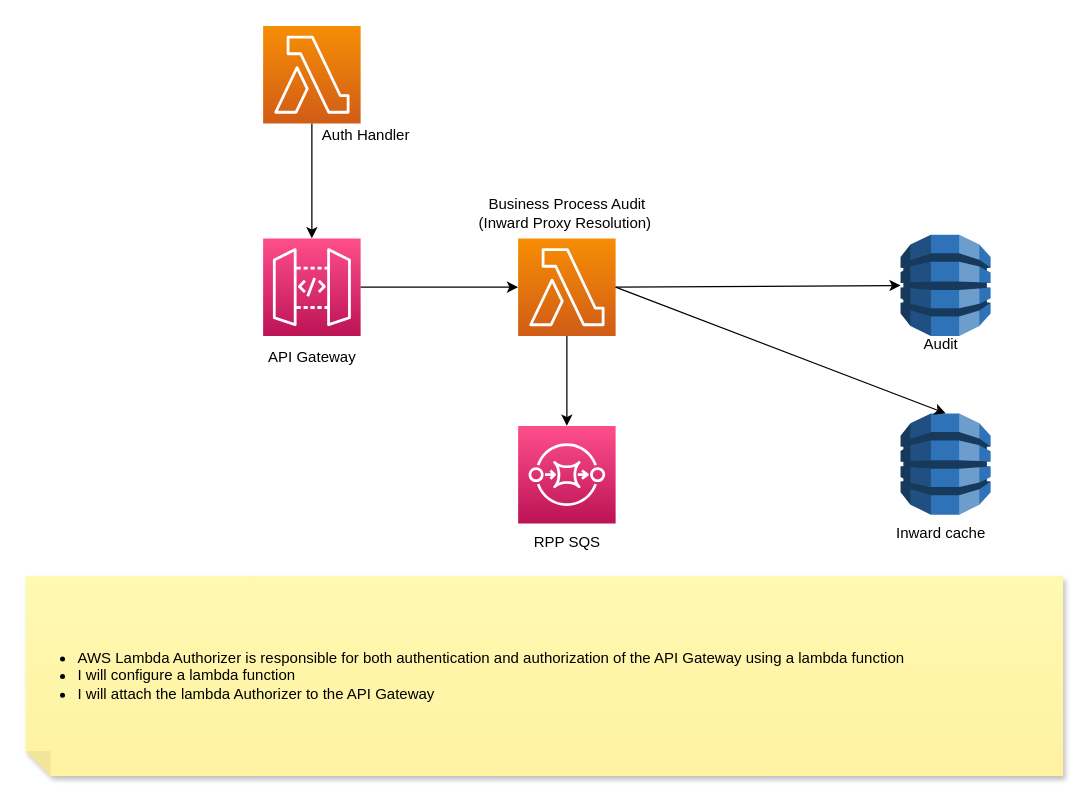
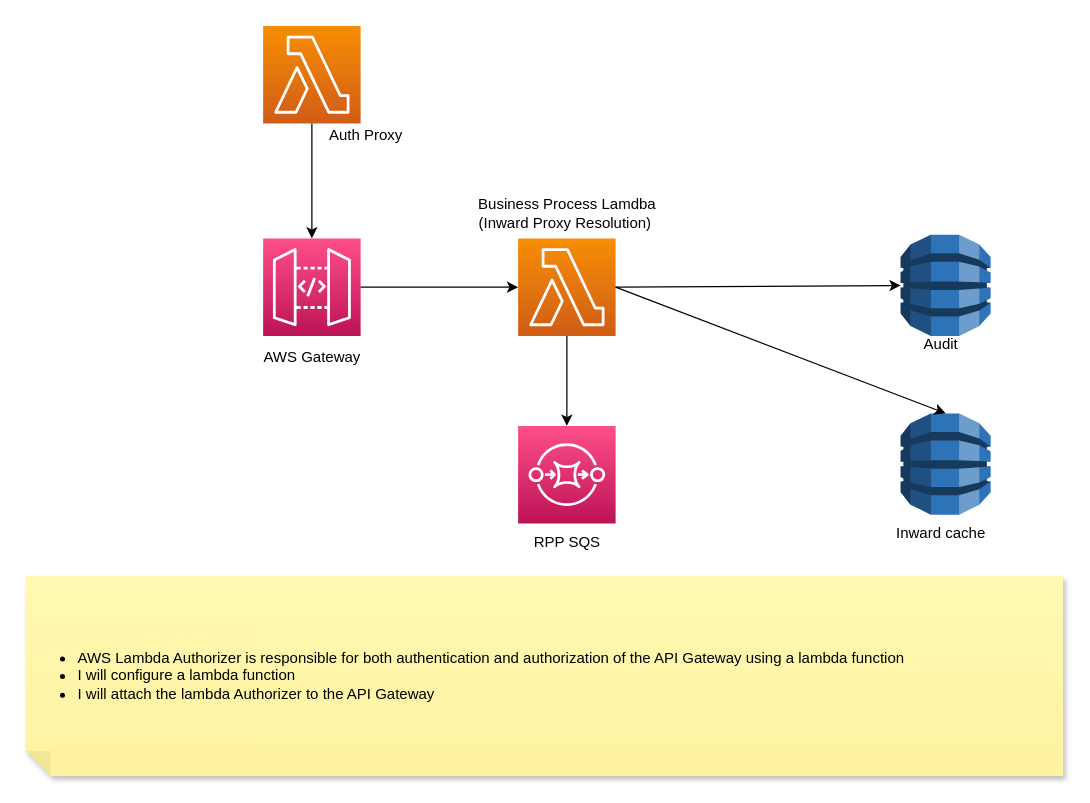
  <mxCell id="0" />
  <mxCell id="1" parent="0" />
  <mxCell id="2" value="" style="edgeStyle=orthogonalEdgeStyle;rounded=0;orthogonalLoop=1;jettySize=auto;html=1;exitX=0.5;exitY=1;exitDx=0;exitDy=0;exitPerimeter=0;entryX=0.5;entryY=0;entryDx=0;entryDy=0;entryPerimeter=0;" edge="1" parent="1" source="3" target="4"><mxGeometry relative="1" as="geometry" /></mxCell>
  <mxCell id="3" value="" style="sketch=0;points=[[0,0,0],[0.25,0,0],[0.5,0,0],[0.75,0,0],[1,0,0],[0,1,0],[0.25,1,0],[0.5,1,0],[0.75,1,0],[1,1,0],[0,0.25,0],[0,0.5,0],[0,0.75,0],[1,0.25,0],[1,0.5,0],[1,0.75,0]];outlineConnect=0;fontColor=#232F3E;gradientColor=#F78E04;gradientDirection=north;fillColor=#D05C17;strokeColor=#ffffff;dashed=0;verticalLabelPosition=bottom;verticalAlign=top;align=center;html=1;fontSize=12;fontStyle=0;aspect=fixed;shape=mxgraph.aws4.resourceIcon;resIcon=mxgraph.aws4.lambda;" vertex="1" parent="1"><mxGeometry x="210" y="20" width="78" height="78" as="geometry" /></mxCell>
  <mxCell id="4" value="" style="sketch=0;points=[[0,0,0],[0.25,0,0],[0.5,0,0],[0.75,0,0],[1,0,0],[0,1,0],[0.25,1,0],[0.5,1,0],[0.75,1,0],[1,1,0],[0,0.25,0],[0,0.5,0],[0,0.75,0],[1,0.25,0],[1,0.5,0],[1,0.75,0]];outlineConnect=0;fontColor=#232F3E;gradientColor=#FF4F8B;gradientDirection=north;fillColor=#BC1356;strokeColor=#ffffff;dashed=0;verticalLabelPosition=bottom;verticalAlign=top;align=center;html=1;fontSize=12;fontStyle=0;aspect=fixed;shape=mxgraph.aws4.resourceIcon;resIcon=mxgraph.aws4.api_gateway;" vertex="1" parent="1"><mxGeometry x="210" y="190" width="78" height="78" as="geometry" /></mxCell>
  <mxCell id="5" value="" style="sketch=0;points=[[0,0,0],[0.25,0,0],[0.5,0,0],[0.75,0,0],[1,0,0],[0,1,0],[0.25,1,0],[0.5,1,0],[0.75,1,0],[1,1,0],[0,0.25,0],[0,0.5,0],[0,0.75,0],[1,0.25,0],[1,0.5,0],[1,0.75,0]];outlineConnect=0;fontColor=#232F3E;gradientColor=#F78E04;gradientDirection=north;fillColor=#D05C17;strokeColor=#ffffff;dashed=0;verticalLabelPosition=bottom;verticalAlign=top;align=center;html=1;fontSize=12;fontStyle=0;aspect=fixed;shape=mxgraph.aws4.resourceIcon;resIcon=mxgraph.aws4.lambda;" vertex="1" parent="1"><mxGeometry x="414" y="190" width="78" height="78" as="geometry" /></mxCell>
  <mxCell id="6" value="" style="sketch=0;points=[[0,0,0],[0.25,0,0],[0.5,0,0],[0.75,0,0],[1,0,0],[0,1,0],[0.25,1,0],[0.5,1,0],[0.75,1,0],[1,1,0],[0,0.25,0],[0,0.5,0],[0,0.75,0],[1,0.25,0],[1,0.5,0],[1,0.75,0]];outlineConnect=0;fontColor=#232F3E;gradientColor=#FF4F8B;gradientDirection=north;fillColor=#BC1356;strokeColor=#ffffff;dashed=0;verticalLabelPosition=bottom;verticalAlign=top;align=center;html=1;fontSize=12;fontStyle=0;aspect=fixed;shape=mxgraph.aws4.resourceIcon;resIcon=mxgraph.aws4.sqs;" vertex="1" parent="1"><mxGeometry x="414" y="340" width="78" height="78" as="geometry" /></mxCell>
  <mxCell id="7" value="" style="endArrow=classic;html=1;rounded=0;exitX=1;exitY=0.5;exitDx=0;exitDy=0;exitPerimeter=0;" edge="1" parent="1" source="4" target="5"><mxGeometry width="50" height="50" relative="1" as="geometry"><mxPoint x="224" y="250" as="sourcePoint" /><mxPoint x="274" y="200" as="targetPoint" /></mxGeometry></mxCell>
  <mxCell id="8" value="" style="endArrow=classic;html=1;rounded=0;exitX=0.5;exitY=1;exitDx=0;exitDy=0;exitPerimeter=0;entryX=0.5;entryY=0;entryDx=0;entryDy=0;entryPerimeter=0;" edge="1" parent="1" source="5" target="6"><mxGeometry width="50" height="50" relative="1" as="geometry"><mxPoint x="298" y="239" as="sourcePoint" /><mxPoint x="424" y="239" as="targetPoint" /></mxGeometry></mxCell>
- <mxCell id="9" value="Auth Handler" style="text;html=1;resizable=0;autosize=1;align=center;verticalAlign=middle;points=[];fillColor=none;strokeColor=none;rounded=0;" vertex="1" parent="1"><mxGeometry x="247" y="93" width="90" height="30" as="geometry" /></mxCell>
- <mxCell id="10" value="API Gateway" style="text;html=1;resizable=0;autosize=1;align=center;verticalAlign=middle;points=[];fillColor=none;strokeColor=none;rounded=0;" vertex="1" parent="1"><mxGeometry x="204" y="270" width="90" height="30" as="geometry" /></mxCell>
- <mxCell id="11" value="Business Process Audit&lt;br&gt;(Inward Proxy Resolution)&amp;nbsp;" style="text;html=1;resizable=0;autosize=1;align=center;verticalAlign=middle;points=[];fillColor=none;strokeColor=none;rounded=0;" vertex="1" parent="1"><mxGeometry x="368" y="150" width="170" height="40" as="geometry" /></mxCell>
+ <mxCell id="9" value="Auth Proxy" style="text;html=1;resizable=0;autosize=1;align=center;verticalAlign=middle;points=[];fillColor=none;strokeColor=none;rounded=0;" vertex="1" parent="1"><mxGeometry x="247" y="93" width="90" height="30" as="geometry" /></mxCell>
+ <mxCell id="10" value="AWS Gateway" style="text;html=1;resizable=0;autosize=1;align=center;verticalAlign=middle;points=[];fillColor=none;strokeColor=none;rounded=0;" vertex="1" parent="1"><mxGeometry x="204" y="270" width="90" height="30" as="geometry" /></mxCell>
+ <mxCell id="11" value="Business Process Lamdba&lt;br&gt;(Inward Proxy Resolution)&amp;nbsp;" style="text;html=1;resizable=0;autosize=1;align=center;verticalAlign=middle;points=[];fillColor=none;strokeColor=none;rounded=0;" vertex="1" parent="1"><mxGeometry x="368" y="150" width="170" height="40" as="geometry" /></mxCell>
  <mxCell id="12" value="RPP SQS" style="text;html=1;resizable=0;autosize=1;align=center;verticalAlign=middle;points=[];fillColor=none;strokeColor=none;rounded=0;" vertex="1" parent="1"><mxGeometry x="413" y="418" width="80" height="30" as="geometry" /></mxCell>
  <mxCell id="13" value="" style="outlineConnect=0;dashed=0;verticalLabelPosition=bottom;verticalAlign=top;align=center;html=1;shape=mxgraph.aws3.dynamo_db;fillColor=#2E73B8;gradientColor=none;" vertex="1" parent="1"><mxGeometry x="720" y="187" width="72" height="81" as="geometry" /></mxCell>
  <mxCell id="14" value="" style="outlineConnect=0;dashed=0;verticalLabelPosition=bottom;verticalAlign=top;align=center;html=1;shape=mxgraph.aws3.dynamo_db;fillColor=#2E73B8;gradientColor=none;" vertex="1" parent="1"><mxGeometry x="720" y="330" width="72" height="81" as="geometry" /></mxCell>
  <mxCell id="15" value="" style="endArrow=classic;html=1;rounded=0;exitX=1;exitY=0.5;exitDx=0;exitDy=0;exitPerimeter=0;" edge="1" parent="1" source="5" target="13"><mxGeometry width="50" height="50" relative="1" as="geometry"><mxPoint x="298" y="239" as="sourcePoint" /><mxPoint x="424" y="239" as="targetPoint" /></mxGeometry></mxCell>
  <mxCell id="16" value="" style="endArrow=classic;html=1;rounded=0;exitX=1;exitY=0.5;exitDx=0;exitDy=0;exitPerimeter=0;entryX=0.5;entryY=0;entryDx=0;entryDy=0;entryPerimeter=0;" edge="1" parent="1" source="5" target="14"><mxGeometry width="50" height="50" relative="1" as="geometry"><mxPoint x="502" y="239" as="sourcePoint" /><mxPoint x="730" y="237.705" as="targetPoint" /></mxGeometry></mxCell>
  <mxCell id="17" value="Audit" style="text;html=1;resizable=0;autosize=1;align=center;verticalAlign=middle;points=[];fillColor=none;strokeColor=none;rounded=0;" vertex="1" parent="1"><mxGeometry x="727" y="260" width="50" height="30" as="geometry" /></mxCell>
  <mxCell id="18" value="Inward cache" style="text;html=1;resizable=0;autosize=1;align=center;verticalAlign=middle;points=[];fillColor=none;strokeColor=none;rounded=0;" vertex="1" parent="1"><mxGeometry x="697" y="411" width="110" height="30" as="geometry" /></mxCell>
  <mxCell id="19" value="&lt;ul&gt;&lt;li&gt;AWS Lambda Authorizer is responsible for both authentication and authorization of the API Gateway using a lambda function&lt;/li&gt;&lt;li&gt;I will configure a lambda function&lt;/li&gt;&lt;li&gt;I will attach the lambda Authorizer to the API Gateway&lt;/li&gt;&lt;/ul&gt;" style="shape=note;whiteSpace=wrap;html=1;backgroundOutline=1;fontColor=#000000;darkOpacity=0.05;fillColor=#FFF9B2;strokeColor=none;fillStyle=solid;direction=west;gradientDirection=north;gradientColor=#FFF2A1;shadow=1;size=20;pointerEvents=1;align=left;" vertex="1" parent="1"><mxGeometry x="20" y="460" width="830" height="160" as="geometry" /></mxCell>
